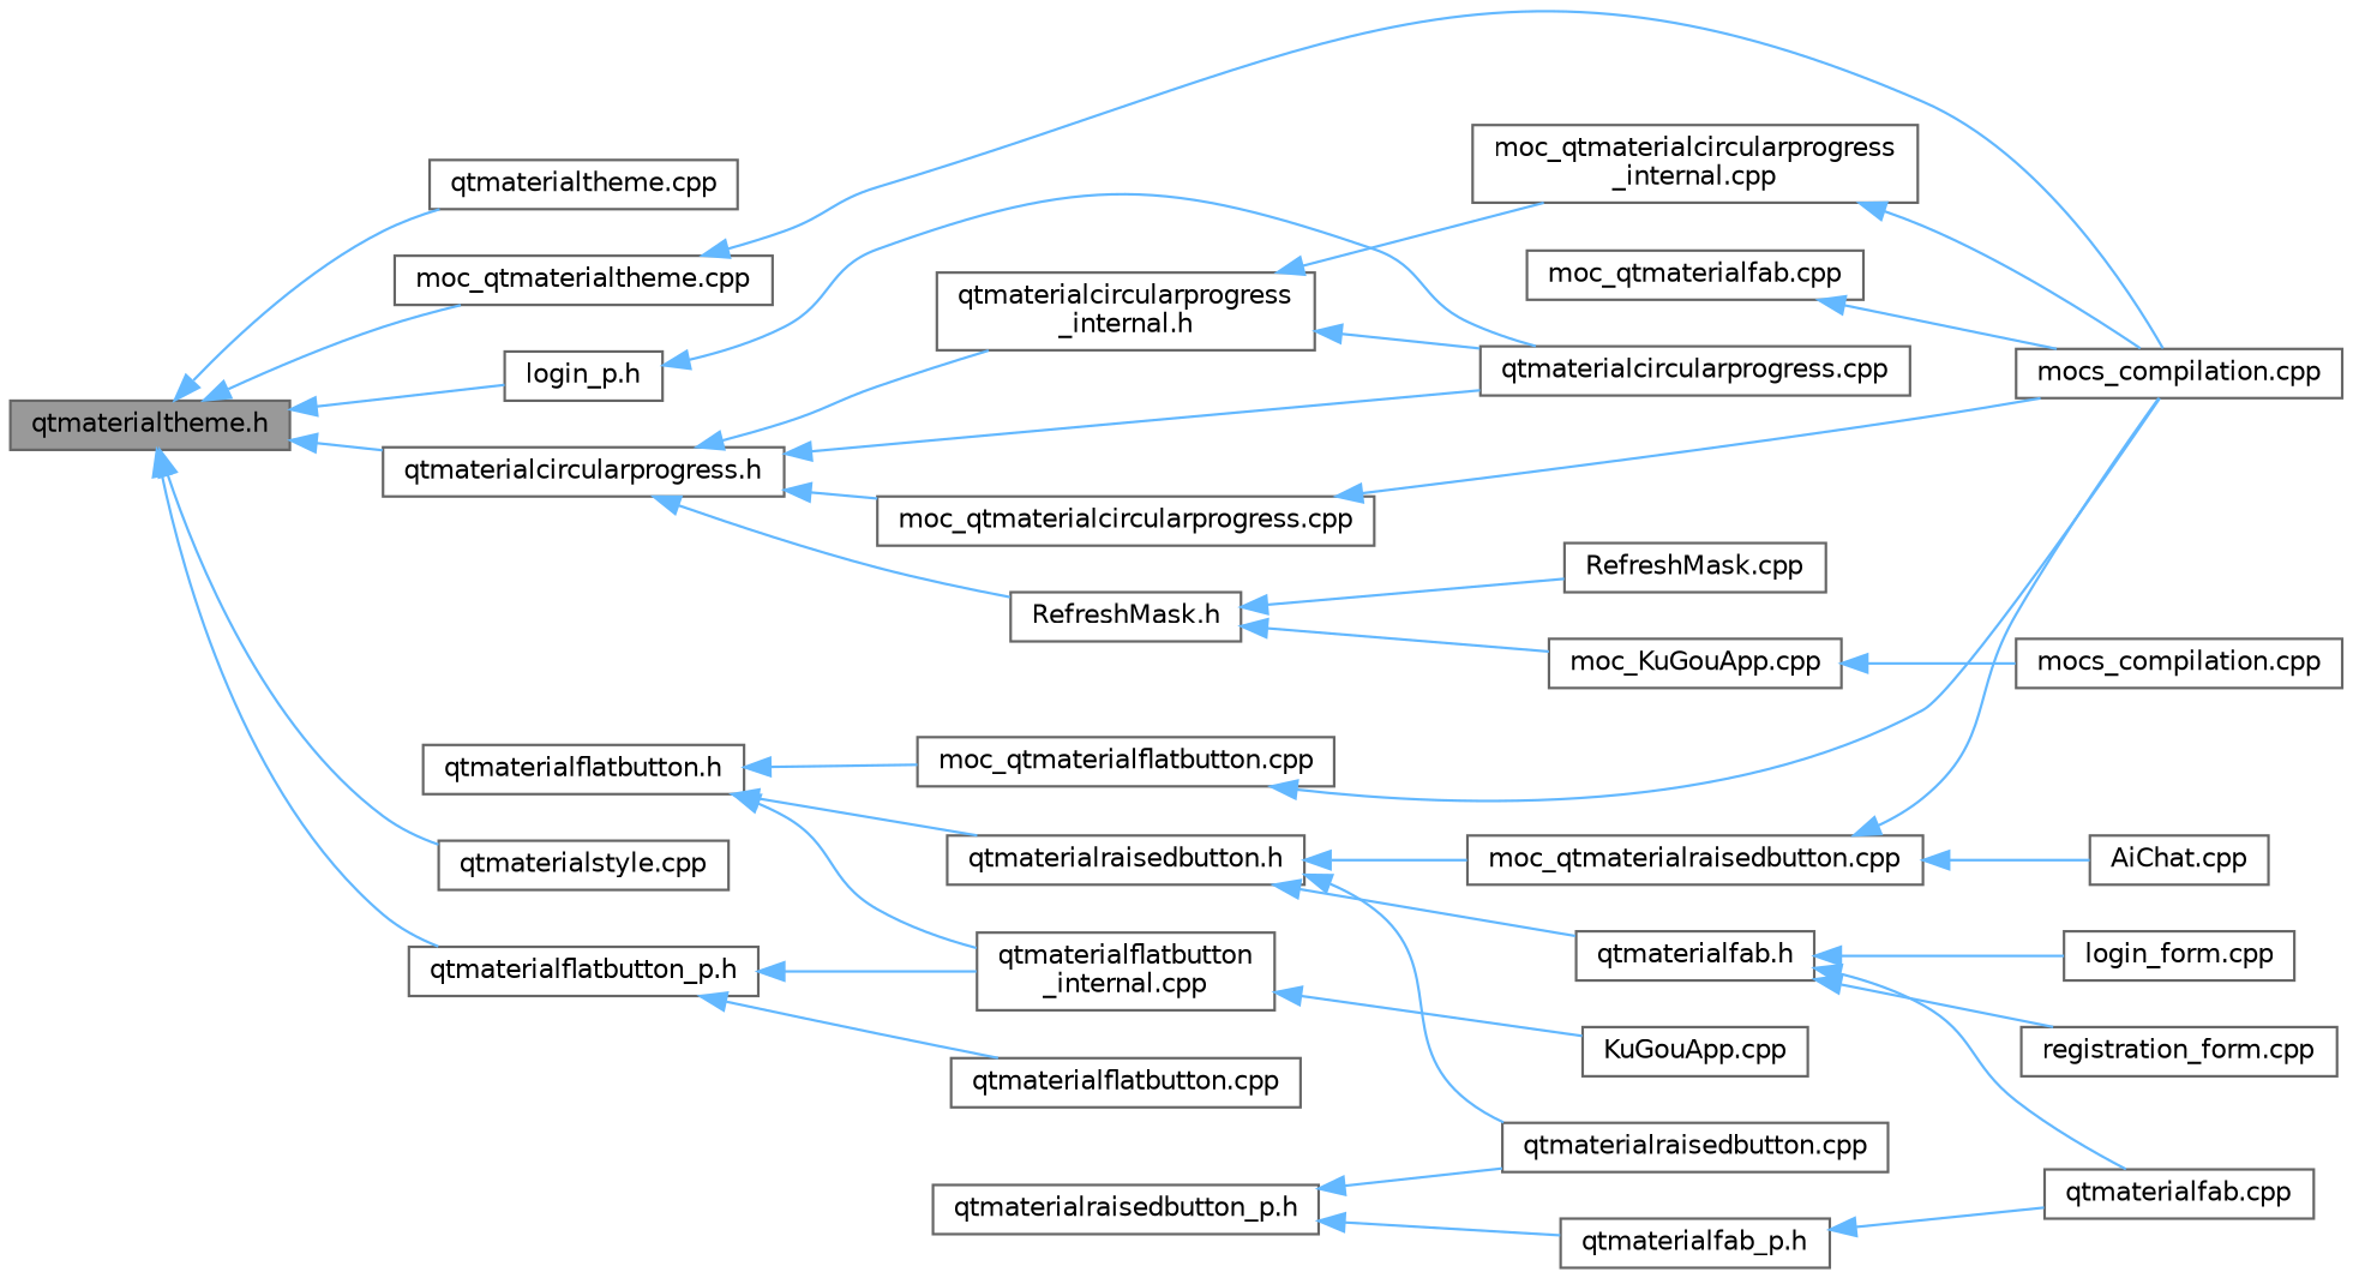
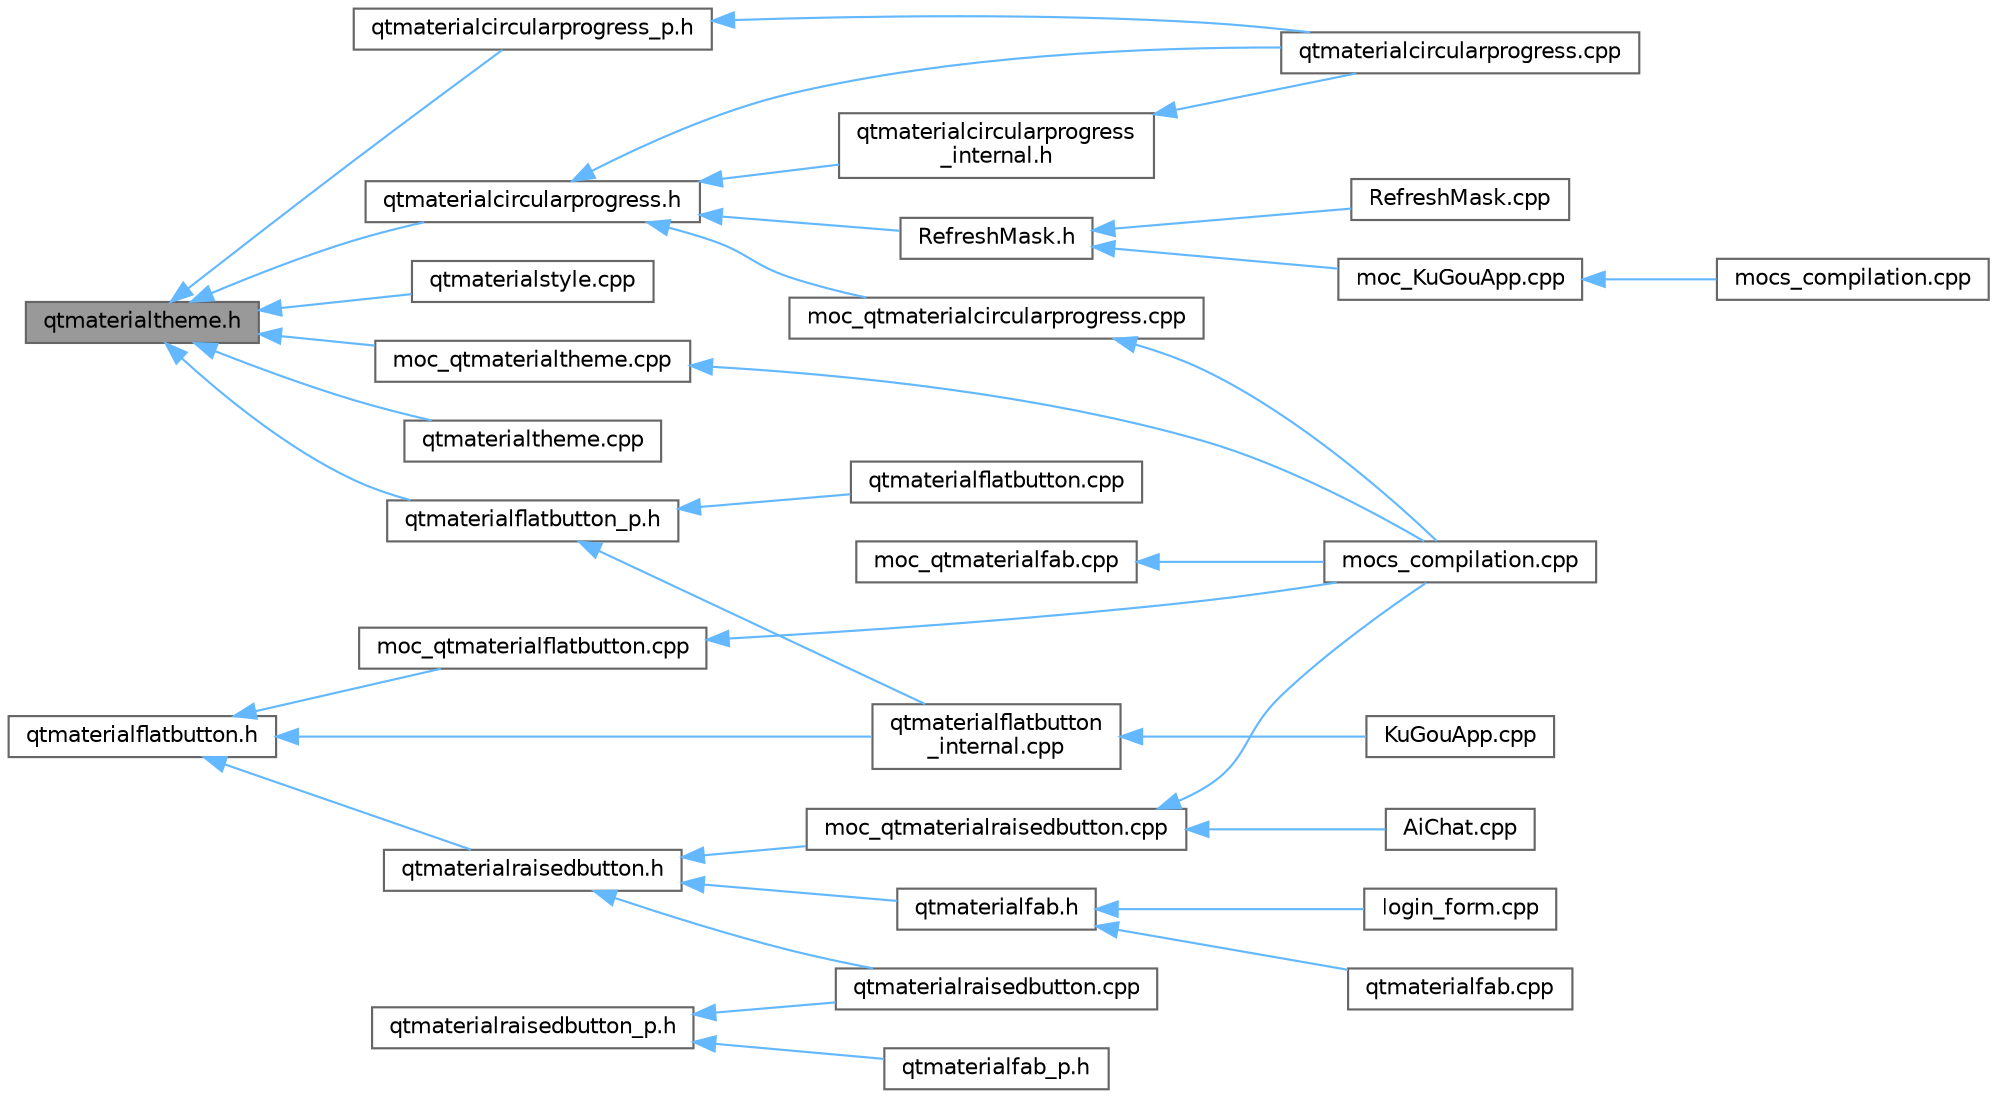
  digraph {
    rankdir=LR
    node [color=grey40 fillcolor=white fontname=Helvetica fontsize=10 shape=box style=filled]
    edge [color=steelblue1 dir=back fontname=Helvetica fontsize=10 labelfontname=Helvetica labelfontsize=10 style=solid]
    n1 [color=gray40 fillcolor=grey60 fontcolor=black height=0.2 label="qtmaterialtheme.h" width=0.4]
    n2 [height=0.2 label="moc_qtmaterialtheme.cpp" width=0.4]
    n3 [height=0.2 label="qtmaterialcircularprogress.h" width=0.4]
-   n4 [height=0.2 label="login_p.h" width=0.4]
+   n4 [height=0.2 label="qtmaterialcircularprogress_p.h" width=0.4]
    n5 [height=0.2 label="qtmaterialflatbutton_p.h" width=0.4]
    n6 [height=0.2 label="qtmaterialstyle.cpp" width=0.4]
    n7 [height=0.2 label="qtmaterialtheme.cpp" width=0.4]
    n8 [height=0.2 label="mocs_compilation.cpp" width=0.4]
    n9 [height=0.2 label="RefreshMask.h" width=0.4]
    n10 [height=0.2 label="moc_qtmaterialcircularprogress.cpp" width=0.4]
    n11 [height=0.2 label="qtmaterialcircularprogress.cpp" width=0.4]
    n12 [height=0.2 label="qtmaterialcircularprogress\l_internal.h" width=0.4]
    n13 [height=0.2 label="qtmaterialflatbutton.h" width=0.4]
    n14 [height=0.2 label="moc_qtmaterialflatbutton.cpp" width=0.4]
    n15 [height=0.2 label="qtmaterialflatbutton\l_internal.cpp" width=0.4]
    n16 [height=0.2 label="qtmaterialraisedbutton.h" width=0.4]
    n17 [height=0.2 label="qtmaterialflatbutton.cpp" width=0.4]
    n18 [height=0.2 label="RefreshMask.cpp" width=0.4]
    n19 [height=0.2 label="moc_KuGouApp.cpp" width=0.4]
-   n20 [height=0.2 label="moc_qtmaterialcircularprogress\l_internal.cpp" width=0.4]
    n21 [height=0.2 label="KuGouApp.cpp" width=0.4]
    n22 [height=0.2 label="mocs_compilation.cpp" width=0.4]
    n23 [height=0.2 label="moc_qtmaterialraisedbutton.cpp" width=0.4]
    n24 [height=0.2 label="qtmaterialfab.h" width=0.4]
    n25 [height=0.2 label="qtmaterialraisedbutton.cpp" width=0.4]
    n26 [height=0.2 label="AiChat.cpp" width=0.4]
    n27 [height=0.2 label="login_form.cpp" width=0.4]
    n28 [height=0.2 label="qtmaterialfab.cpp" width=0.4]
-   n29 [height=0.2 label="registration_form.cpp" width=0.4]
    n30 [height=0.2 label="moc_qtmaterialfab.cpp" width=0.4]
    n31 [height=0.2 label="qtmaterialraisedbutton_p.h" width=0.4]
    n32 [height=0.2 label="qtmaterialfab_p.h" width=0.4]
    n1 -> n2
    n1 -> n3
    n1 -> n4
    n1 -> n5
    n1 -> n6
    n1 -> n7
    n2 -> n8
    n3 -> n9
    n3 -> n10
    n3 -> n11
    n3 -> n12
    n4 -> n11
    n5 -> n15
    n5 -> n17
    n9 -> n18
    n9 -> n19
    n10 -> n8
    n12 -> n11
-   n12 -> n20
    n13 -> n14
    n13 -> n15
    n13 -> n16
    n14 -> n8
    n15 -> n21
    n16 -> n23
    n16 -> n24
    n16 -> n25
    n19 -> n22
-   n20 -> n8
    n23 -> n8
    n23 -> n26
    n24 -> n27
    n24 -> n28
-   n24 -> n29
    n30 -> n8
    n31 -> n25
    n31 -> n32
-   n32 -> n28
  }
